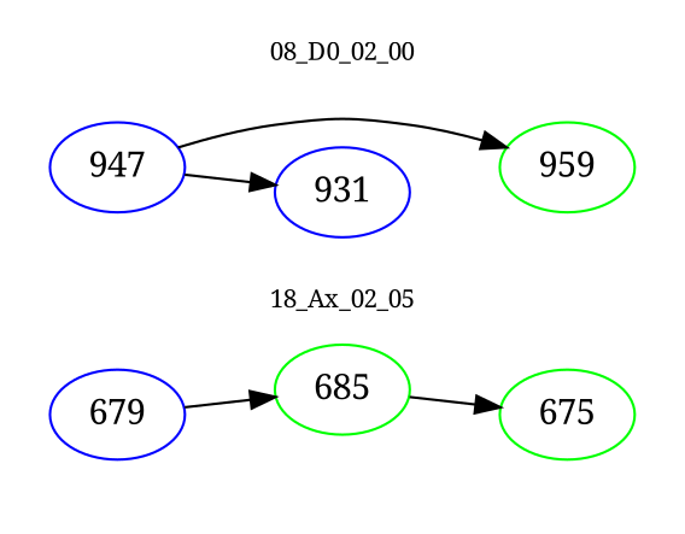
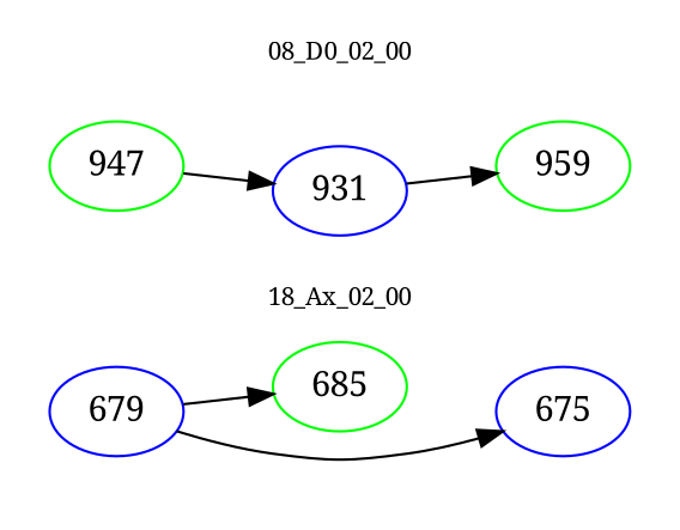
  digraph {
    fontname="Noto Serif"
    rankdir=LR
    node [color=blue fontname="Noto Serif"]
    edge [color=black fontname="Noto Serif"]
    n1 [label=679]
-   n2 [color=green label=675]
+   n2 [label=675]
    n3 [color=green label=685]
-   n4 [label=947]
+   n4 [color=green label=947]
    n5 [label=931]
    n6 [color=green label=959]
    subgraph cluster_1 {
      color=white
      fontsize=10
-     label="18_Ax_02_05"
+     label="18_Ax_02_00"
      n1
      n2
      n3
    }
    subgraph cluster_2 {
      color=white
      fontsize=10
      label="08_D0_02_00"
      n4
      n5
      n6
    }
-   n3 -> n2
+   n1 -> n2
    n1 -> n3
    n4 -> n5
-   n4 -> n6
+   n5 -> n6
  }
